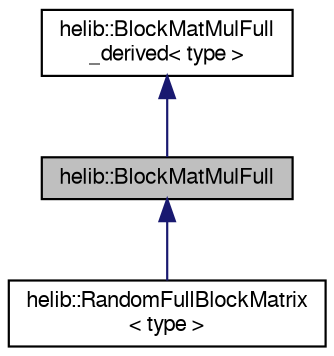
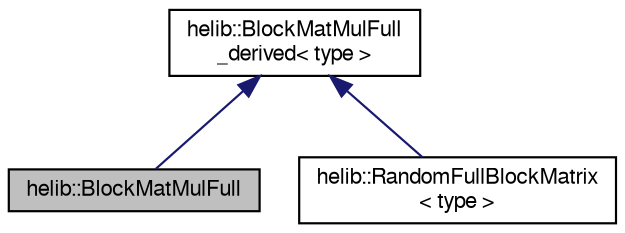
  digraph {
    node [color=black fillcolor=white fontname=FreeSans fontsize=10 shape=record style=filled]
    edge [color=midnightblue dir=back fontname=FreeSans fontsize=10 labelfontname=FreeSans labelfontsize=10 style=solid]
    n1 [fillcolor=grey75 fontcolor=black height=0.2 label="helib::BlockMatMulFull" width=0.4]
    n2 [height=0.2 label="helib::BlockMatMulFull\l_derived\< type \>" width=0.4]
    n3 [height=0.2 label="helib::RandomFullBlockMatrix\l\< type \>" width=0.4]
    n2 -> n1
-   n1 -> n3
+   n2 -> n3
  }
